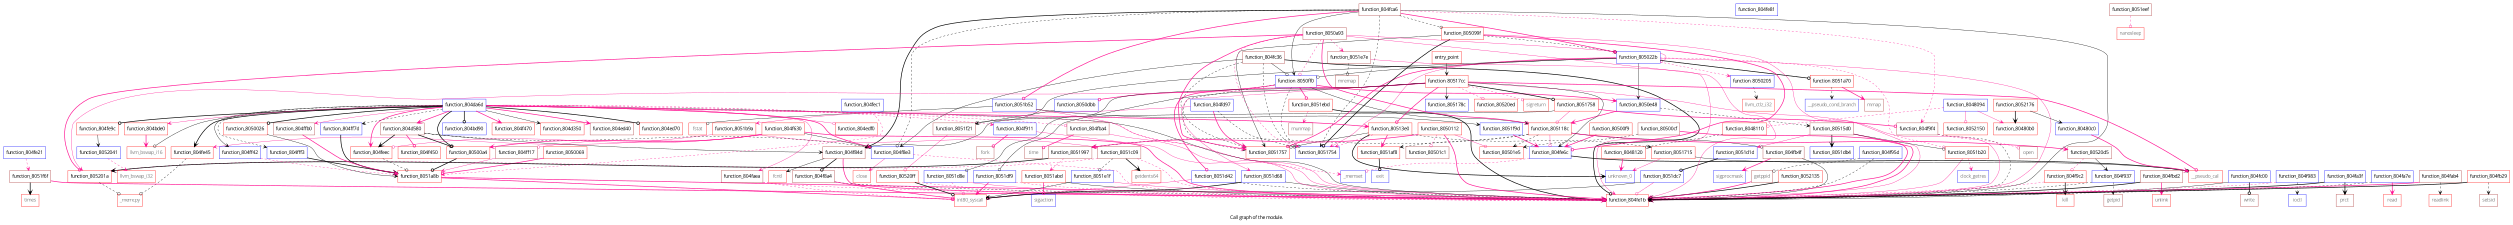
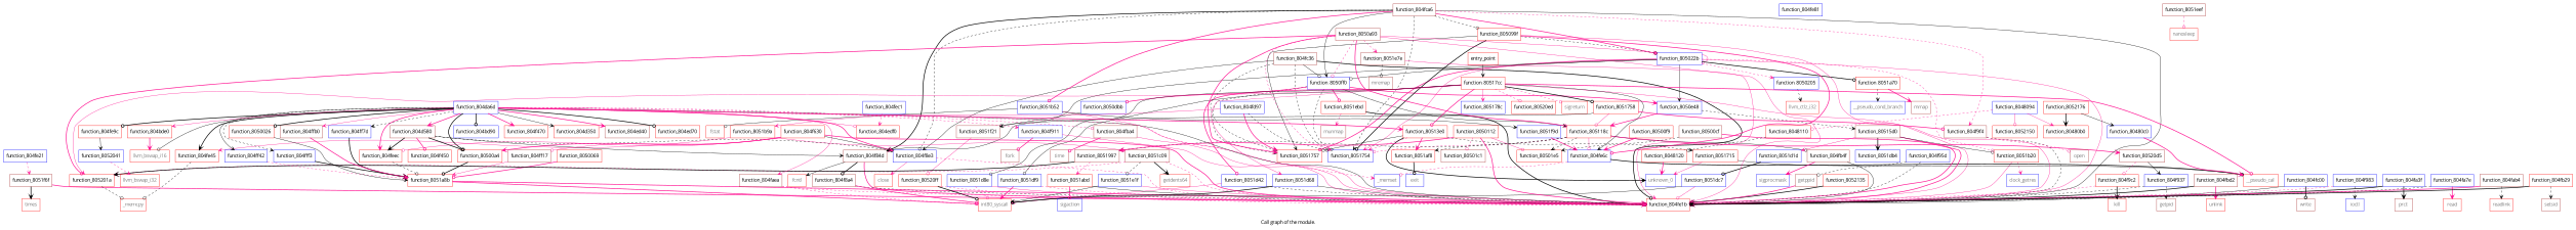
  digraph {
    fontname="Open Sans"
    label="Call graph of the module."
    node [color=red fontname="Open Sans" shape=record]
    edge [arrowhead=vee color=deeppink fontname="Open Sans" style=bold]
    n1 [color=brown label="{function_804fba4}"]
    n2 [label="{function_804fe1b}"]
    n3 [color=brown fontcolor=gray50 label="{time}"]
    n4 [color=brown label="{function_804fc36}"]
    n5 [color=blue label="{function_8051754}"]
    n6 [label="{function_8051757}"]
    n7 [color=blue label="{function_8050ff0}"]
    n8 [color=blue label="{function_804f8e3}"]
    n9 [label="{function_805118c}"]
    n10 [color=blue label="{function_8050e48}"]
    n11 [color=blue label="{function_8050dbb}"]
    n12 [label="{function_8051ebd}"]
    n13 [fontcolor=gray50 label="{close}"]
    n14 [color=brown label="{function_804fca6}"]
    n15 [color=blue label="{function_805022b}"]
    n16 [label="{function_805099f}"]
    n17 [color=blue label="{function_8051b52}"]
    n18 [color=brown label="{function_804f84d}"]
    n19 [color=brown label="{function_804f9f4}"]
    n20 [color=blue label="{function_8050205}"]
    n21 [label="{function_8051a70}"]
    n22 [color=brown label="{function_8051f21}"]
    n23 [label="{function_8051b20}"]
    n24 [color=blue label="{function_804fe6c}"]
    n25 [color=blue label="{function_8051f9d}"]
    n26 [fontcolor=gray50 label="{fstat}"]
    n27 [fontcolor=gray50 label="{fcntl}"]
    n28 [color=brown label="{function_804f8a4}"]
    n29 [color=brown fontcolor=gray50 label="{open}"]
    n30 [color=blue label="{function_804fd97}"]
    n31 [label="{function_8051b9a}"]
    n32 [label="{function_804fe45}"]
    n33 [color=brown label="{function_8051c09}"]
    n34 [color=blue label="{function_804fe21}"]
    n35 [color=brown label="{function_8051f6f}"]
    n36 [fontcolor=gray50 label="{times}"]
    n37 [fontcolor=gray50 label="{_memcpy}"]
    n38 [label="{function_80501e5}"]
    n39 [color=blue fontcolor=gray50 label="{_memset}"]
    n40 [fontcolor=gray50 label="{__pseudo_call}"]
    n41 [color=blue label="{function_804fe81}"]
    n42 [label="{function_80513e0}"]
    n43 [label="{function_8051715}"]
    n44 [label="{function_8051af8}"]
    n45 [color=blue fontcolor=gray50 label="{unknown_0}"]
    n46 [color=blue fontcolor=gray50 label="{exit}"]
    n47 [label="{function_8050069}"]
    n48 [label="{function_8051a8b}"]
    n49 [fontcolor=gray50 label="{int80_syscall}"]
    n50 [fontcolor=gray50 label="{llvm_ctlz_i32}"]
    n51 [color=brown fontcolor=gray50 label="{mmap}"]
    n52 [color=blue fontcolor=gray50 label="{__pseudo_cond_branch}"]
    n53 [color=brown label="{function_8051997}"]
    n54 [color=brown label="{function_804fb4f}"]
    n55 [color=brown label="{function_80520d5}"]
    n56 [color=brown label="{function_80515d0}"]
    n57 [label="{function_80520ff}"]
    n58 [label="{function_804fe9c}"]
    n59 [color=blue label="{function_8052041}"]
    n60 [fontcolor=gray50 label="{llvm_bswap_i32}"]
    n61 [color=blue label="{function_804fec1}"]
    n62 [label="{function_80517cc}"]
    n63 [label="{function_8051758}"]
    n64 [color=blue label="{function_805178c}"]
    n65 [color=blue label="{function_8051d42}"]
    n66 [color=blue label="{function_8051d68}"]
    n67 [color=blue label="{function_8051d8e}"]
    n68 [color=blue label="{function_8051df9}"]
    n69 [label="{function_805201a}"]
    n70 [label="{function_80520ed}"]
    n71 [fontcolor=gray50 label="{sigreturn}"]
    n72 [color=blue label="{function_8051d1d}"]
    n73 [color=blue label="{function_8051db4}"]
    n74 [color=blue fontcolor=gray50 label="{clock_getres}"]
    n75 [color=blue label="{function_8051dc7}"]
    n76 [label="{function_80500a4}"]
    n77 [color=brown label="{function_80500cf}"]
    n78 [label="{function_80500f9}"]
    n79 [color=brown label="{function_804ff17}"]
    n80 [label="{function_8050112}"]
    n81 [color=brown label="{function_80501c1}"]
    n82 [label="{function_8051abd}"]
    n83 [color=brown label="{function_8050a93}"]
    n84 [color=brown label="{function_8051e7e}"]
    n85 [color=brown fontcolor=gray50 label="{mremap}"]
    n86 [color=blue label="{function_804ff42}"]
    n87 [color=blue fontcolor=gray50 label="{sigaction}"]
    n88 [color=blue fontcolor=gray50 label="{sigprocmask}"]
    n89 [label="{function_804feec}"]
    n90 [color=blue label="{function_804fff3}"]
    n91 [color=blue label="{function_804f937}"]
    n92 [label="{function_804f9c2}"]
    n93 [label="{function_8050026}"]
    n94 [color=brown label="{function_804fbd2}"]
    n95 [fontcolor=gray50 label="{unlink}"]
    n96 [color=blue label="{function_804fc00}"]
    n97 [color=brown fontcolor=gray50 label="{write}"]
    n98 [color=blue label="{function_804ff7d}"]
    n99 [color=brown label="{function_804ffb0}"]
    n100 [color=brown fontcolor=gray50 label="{munmap}"]
    n101 [color=blue label="{function_8051e1f}"]
    n102 [fontcolor=gray50 label="{getdents64}"]
    n103 [color=brown label="{function_8051eef}"]
    n104 [fontcolor=gray50 label="{nanosleep}"]
    n105 [color=brown fontcolor=gray50 label="{getpid}"]
    n106 [fontcolor=gray50 label="{kill}"]
    n107 [label="{function_8052135}"]
    n108 [label="{function_8052150}"]
    n109 [label="{function_8052176}"]
    n110 [label="{function_80480b0}"]
    n111 [color=blue label="{function_80480c0}"]
    n112 [fontcolor=gray50 label="{llvm_bswap_i16}"]
    n113 [color=brown fontcolor=gray50 label="{fork}"]
    n114 [color=brown fontcolor=gray50 label="{getppid}"]
    n115 [color=blue fontcolor=gray50 label="{ioctl}"]
    n116 [color=brown fontcolor=gray50 label="{prctl}"]
    n117 [fontcolor=gray50 label="{read}"]
    n118 [fontcolor=gray50 label="{readlink}"]
    n119 [color=brown fontcolor=gray50 label="{setsid}"]
    n120 [color=blue label="{function_8048094}"]
    n121 [label="{function_8048110}"]
    n122 [label="{function_8048120}"]
    n123 [label="{entry_point}"]
    n124 [color=blue label="{function_804bd90}"]
    n125 [label="{function_804f470}"]
    n126 [label="{function_804bde0}"]
    n127 [label="{function_804d350}"]
    n128 [color=brown label="{function_804d580}"]
    n129 [label="{function_804f450}"]
    n130 [color=blue label="{function_804da6d}"]
    n131 [color=brown label="{function_804ed40}"]
    n132 [label="{function_804ed70}"]
    n133 [label="{function_804edf0}"]
    n134 [color=blue label="{function_804f911}"]
    n135 [color=brown label="{function_804faea}"]
    n136 [label="{function_804f630}"]
    n137 [color=blue label="{function_804f95d}"]
    n138 [color=blue label="{function_804f983}"]
    n139 [color=blue label="{function_804fa3f}"]
    n140 [color=blue label="{function_804fa7e}"]
    n141 [color=brown label="{function_804fab4}"]
    n142 [label="{function_804fb29}"]
    n1 -> n2 [style=solid]
    n1 -> n3 [arrowhead=odot]
    n4 -> n2 [arrowhead=odot color=black]
    n4 -> n5 [arrowhead=odot color=black style=dashed]
    n4 -> n6 [color=black style=dashed]
    n4 -> n7 [arrowhead=odot color=black style=solid]
    n4 -> n8 [color=black style=solid]
    n7 -> n5 [arrowhead=odot color=black style=dashed]
    n7 -> n6 [color=black style=dashed]
    n7 -> n9 [color=black style=solid]
    n7 -> n10
    n7 -> n11 [arrowhead=odot]
    n7 -> n12 [arrowhead=odot]
    n8 -> n2 [style=dashed]
    n8 -> n13 [style=solid]
+   n9 -> n5 [arrowhead=odot style=dashed]
    n9 -> n24 [arrowhead=odot style=solid]
    n9 -> n38 [color=black style=dashed]
    n9 -> n44 [color=black style=dashed]
    n9 -> n53 [color=black style=dashed]
    n9 -> n54 [arrowhead=odot color=black style=solid]
    n9 -> n55
    n10 -> n9
    n10 -> n56 [color=black style=dashed]
    n11 -> n22 [color=black style=solid]
    n12 -> n2 [arrowhead=odot color=black]
    n12 -> n100 [style=dashed]
    n14 -> n2 [color=black style=solid]
    n14 -> n5 [color=black style=dashed]
    n14 -> n7 [color=black style=solid]
    n14 -> n8 [arrowhead=odot color=black style=dashed]
    n14 -> n15 [arrowhead=odot]
    n14 -> n16 [arrowhead=odot color=black style=dashed]
    n14 -> n17 [arrowhead=odot]
    n14 -> n18 [color=black]
    n14 -> n19 [style=dashed]
    n15 -> n2 [arrowhead=odot style=solid]
    n15 -> n5 [style=solid]
    n15 -> n6 [arrowhead=odot]
    n15 -> n7 [arrowhead=odot color=black style=solid]
    n15 -> n10 [color=black style=solid]
    n15 -> n15 [arrowhead=odot style=solid]
    n15 -> n20 [style=dashed]
    n15 -> n21 [arrowhead=odot color=black]
    n15 -> n22 [arrowhead=odot color=black style=solid]
    n15 -> n23 [arrowhead=odot style=dashed]
    n16 -> n2 [style=solid]
    n16 -> n5 [arrowhead=odot color=black]
    n16 -> n6 [color=black style=solid]
    n16 -> n15 [arrowhead=odot color=black style=dashed]
    n16 -> n24 [arrowhead=odot]
    n17 -> n2 [arrowhead=odot style=solid]
    n17 -> n25 [color=black style=solid]
    n17 -> n26 [arrowhead=odot color=black style=solid]
    n18 -> n2
    n18 -> n27 [color=black style=solid]
    n18 -> n28 [arrowhead=odot color=black]
    n19 -> n2 [color=black style=dashed]
    n19 -> n29 [arrowhead=odot style=dashed]
    n20 -> n50 [color=black style=dashed]
    n21 -> n51
    n21 -> n52 [color=black style=dashed]
    n22 -> n57 [arrowhead=odot style=solid]
    n23 -> n2 [arrowhead=odot style=solid]
    n23 -> n74 [style=dashed]
    n24 -> n39 [arrowhead=odot style=dashed]
    n24 -> n40 [arrowhead=odot color=black]
    n25 -> n24
    n28 -> n2 [arrowhead=odot color=black style=dashed]
    n28 -> n49 [arrowhead=odot]
    n30 -> n5 [arrowhead=odot color=black style=dashed]
    n30 -> n6
    n30 -> n31 [style=solid]
    n31 -> n32 [style=solid]
    n31 -> n33 [style=solid]
    n32 -> n37 [arrowhead=odot color=black style=dashed]
    n33 -> n2 [arrowhead=odot style=dashed]
    n33 -> n69 [style=dashed]
    n33 -> n101 [arrowhead=odot color=black style=dashed]
    n33 -> n102 [color=black]
    n34 -> n35 [style=dashed]
    n35 -> n2 [arrowhead=odot]
    n35 -> n36 [color=black]
    n42 -> n5 [style=dashed]
    n42 -> n6 [arrowhead=odot color=black style=solid]
    n42 -> n43 [color=black style=dashed]
    n42 -> n44
    n42 -> n45 [color=black]
    n43 -> n40 [color=black style=solid]
    n43 -> n45 [style=solid]
    n44 -> n46 [arrowhead=odot color=black]
    n47 -> n48 [arrowhead=odot]
    n48 -> n2 [arrowhead=odot]
    n48 -> n49 [arrowhead=odot]
    n53 -> n69 [color=black]
    n53 -> n82 [style=dashed]
    n54 -> n2 [arrowhead=odot color=black style=solid]
    n54 -> n88
    n55 -> n91 [color=black style=solid]
    n55 -> n92 [arrowhead=odot style=dashed]
    n56 -> n2
    n56 -> n23 [arrowhead=odot color=black style=solid]
    n56 -> n72 [style=solid]
    n56 -> n73 [color=black]
    n57 -> n2 [arrowhead=odot style=dashed]
    n57 -> n49 [arrowhead=odot color=black]
    n58 -> n59 [color=black style=solid]
    n59 -> n60 [style=dashed]
-   n61 -> n48 [style=dashed]
+   n61 -> n133 [style=dashed]
    n62 -> n2 [style=solid]
    n62 -> n24 [color=black style=solid]
    n62 -> n40 [arrowhead=odot]
    n62 -> n42 [arrowhead=odot]
    n62 -> n63 [arrowhead=odot color=black]
-   n62 -> n64 [color=black style=solid]
+   n62 -> n64 [style=solid]
    n62 -> n65 [arrowhead=odot]
    n62 -> n66 [style=solid]
    n62 -> n67 [arrowhead=odot color=black style=solid]
    n62 -> n68 [arrowhead=odot color=black style=solid]
    n62 -> n69 [style=solid]
    n62 -> n70 [arrowhead=odot style=dashed]
    n62 -> n71 [arrowhead=odot style=dashed]
    n63 -> n9 [arrowhead=odot style=solid]
    n63 -> n18 [arrowhead=odot color=black style=solid]
    n63 -> n19 [arrowhead=odot]
    n65 -> n2 [color=black style=dashed]
    n65 -> n49 [style=solid]
    n66 -> n2 [arrowhead=odot color=black style=solid]
    n66 -> n49 [arrowhead=odot color=black]
    n67 -> n2 [style=solid]
    n67 -> n49 [arrowhead=odot style=dashed]
    n68 -> n2 [arrowhead=odot style=dashed]
    n68 -> n49
    n69 -> n37 [arrowhead=odot color=black style=dashed]
    n72 -> n75 [arrowhead=odot color=black]
    n75 -> n2 [arrowhead=odot style=solid]
    n75 -> n49 [arrowhead=odot color=black style=solid]
    n76 -> n48 [arrowhead=odot color=black]
    n77 -> n2 [arrowhead=odot]
    n77 -> n38 [color=black style=dashed]
    n78 -> n24
    n79 -> n48 [style=solid]
    n80 -> n2
    n80 -> n38 [arrowhead=odot style=solid]
    n80 -> n53
    n80 -> n81 [arrowhead=odot style=dashed]
    n82 -> n2 [color=black style=solid]
    n82 -> n87 [arrowhead=odot]
    n83 -> n2 [style=solid]
    n83 -> n5 [style=dashed]
    n83 -> n6
    n83 -> n7 [arrowhead=odot style=dashed]
    n83 -> n9 [arrowhead=odot]
    n83 -> n15 [style=solid]
    n83 -> n69 [arrowhead=odot]
    n83 -> n84 [style=dashed]
    n84 -> n2 [style=solid]
    n84 -> n85 [arrowhead=odot color=black style=dashed]
    n86 -> n48 [style=dashed]
    n89 -> n48 [arrowhead=odot color=black style=dashed]
    n90 -> n48 [color=black]
    n91 -> n2 [color=black style=dashed]
    n91 -> n105 [color=black style=dashed]
    n92 -> n2 [style=dashed]
    n92 -> n106 [color=black]
    n93 -> n48 [color=black style=solid]
    n94 -> n2 [arrowhead=odot color=black]
    n94 -> n95
    n96 -> n2 [arrowhead=odot color=black style=solid]
    n96 -> n97 [arrowhead=odot color=black]
    n98 -> n48 [color=black]
    n99 -> n48
    n101 -> n2 [style=solid]
    n101 -> n49 [color=black style=solid]
    n103 -> n104 [arrowhead=odot style=dashed]
    n107 -> n2 [color=black]
    n109 -> n110 [color=black]
    n109 -> n111 [color=black style=solid]
    n111 -> n40
    n114 -> n2
    n120 -> n108 [arrowhead=odot style=solid]
    n120 -> n110 [style=solid]
    n120 -> n121 [arrowhead=odot style=dashed]
    n121 -> n122 [arrowhead=odot color=black style=dashed]
    n122 -> n45
    n123 -> n62 [color=black style=solid]
    n126 -> n112
    n128 -> n8 [arrowhead=odot color=black style=dashed]
    n128 -> n18 [color=black style=solid]
    n128 -> n76 [arrowhead=odot color=black]
    n128 -> n89 [color=black]
    n128 -> n129 [arrowhead=odot]
    n130 -> n1 [arrowhead=odot style=dashed]
    n130 -> n2 [color=black style=solid]
    n130 -> n8
    n130 -> n32 [color=black]
    n130 -> n39 [style=dashed]
    n130 -> n42
    n130 -> n58 [arrowhead=odot color=black]
    n130 -> n76 [arrowhead=odot color=black]
    n130 -> n86 [color=black style=solid]
    n130 -> n89
    n130 -> n90 [color=black style=dashed]
    n130 -> n93 [arrowhead=odot color=black]
    n130 -> n98 [color=black style=dashed]
    n130 -> n99 [style=solid]
    n130 -> n112 [arrowhead=odot color=black style=solid]
    n130 -> n124 [arrowhead=odot color=black]
    n130 -> n125
    n130 -> n126 [style=solid]
    n130 -> n127 [color=black style=solid]
    n130 -> n128
    n130 -> n131
    n130 -> n132 [arrowhead=odot color=black]
    n130 -> n133 [arrowhead=odot style=solid]
    n130 -> n134 [style=dashed]
    n130 -> n135 [style=solid]
    n134 -> n2 [arrowhead=odot style=solid]
    n134 -> n113 [arrowhead=odot]
    n135 -> n2 [style=dashed]
    n135 -> n49 [arrowhead=odot style=dashed]
    n136 -> n2
    n136 -> n8 [arrowhead=odot color=black style=solid]
    n136 -> n76
    n136 -> n79 [arrowhead=odot style=solid]
    n136 -> n89 [arrowhead=odot style=solid]
    n137 -> n2 [arrowhead=odot color=black style=dashed]
    n137 -> n114 [arrowhead=odot color=black style=dashed]
    n138 -> n2 [arrowhead=odot style=dashed]
    n138 -> n115 [color=black style=dashed]
    n139 -> n2 [arrowhead=odot color=black]
    n139 -> n116 [color=black]
    n140 -> n2 [color=black style=dashed]
    n140 -> n117
    n141 -> n2
    n141 -> n118 [color=black style=dashed]
    n142 -> n2 [color=black]
    n142 -> n119 [color=black style=dashed]
  }
